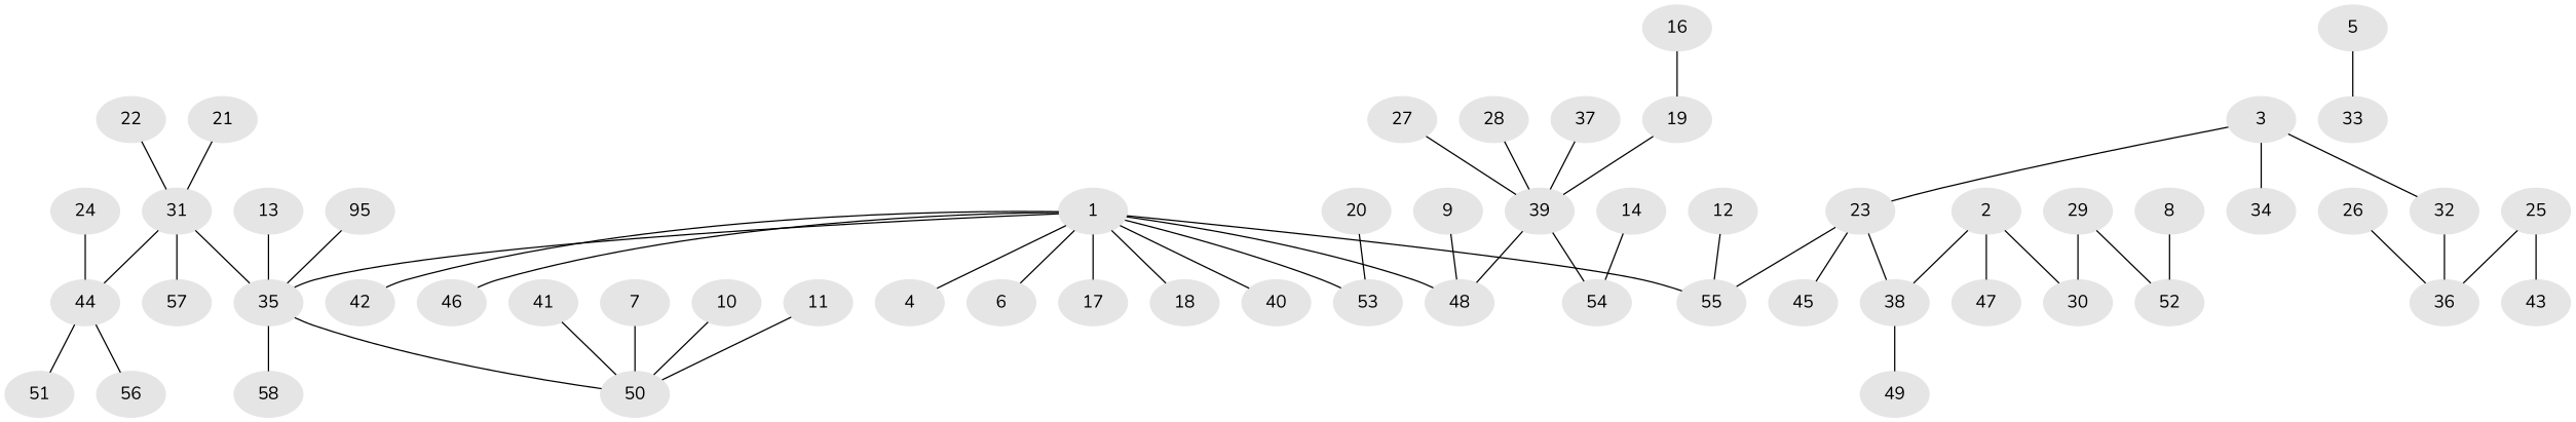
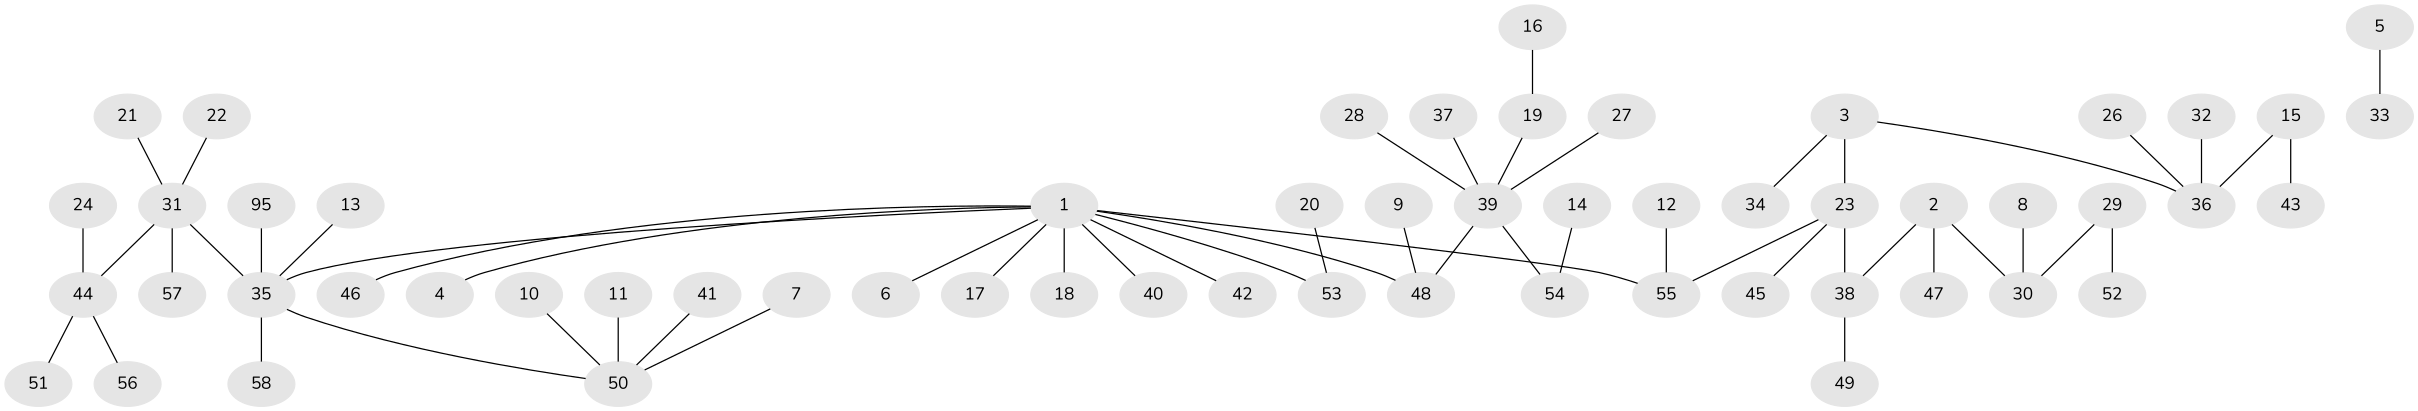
  graph {
    fontname=Nunito
    node [color=gray90 fontname=Nunito style=filled]
    edge [fontname=Nunito weight=1.0]
    1
    4
    6
    17
    18
    35
    40
    42
    46
    48
    53
    55
    50
    58
    2
    30
    38
    47
    49
    3
    23
    34
    36
    5
    33
    45
    7
    8
    9
    10
    11
    12
    13
    14
    54
    n36 [label=95]
    16
    19
    39
    20
    21
    31
    44
    57
    22
    24
    51
    56
-   25
+   25 [label=15]
    43
    26
    27
    28
    29
    52
    32
    37
    41
    1 -- 4
    1 -- 6
    1 -- 17
    1 -- 18
    1 -- 35
    1 -- 40
    1 -- 42
    1 -- 46
    1 -- 48
    1 -- 53
    1 -- 55
    35 -- 50
    35 -- 58
    2 -- 30
    2 -- 38
    2 -- 47
    38 -- 49
    3 -- 23
    3 -- 34
-   3 -- 32
+   3 -- 36
    23 -- 55
    23 -- 38
    23 -- 45
    5 -- 33
    7 -- 50
-   8 -- 52
+   8 -- 30
    9 -- 48
    10 -- 50
    11 -- 50
    12 -- 55
    13 -- 35
    14 -- 54
    n36 -- 35
    16 -- 19
    19 -- 39
    39 -- 48
    39 -- 54
    20 -- 53
    21 -- 31
    31 -- 35
    31 -- 44
    31 -- 57
    44 -- 51
    44 -- 56
    22 -- 31
    24 -- 44
    25 -- 36
    25 -- 43
    26 -- 36
    27 -- 39
    28 -- 39
    29 -- 30
    29 -- 52
    32 -- 36
    37 -- 39
    41 -- 50
  }
